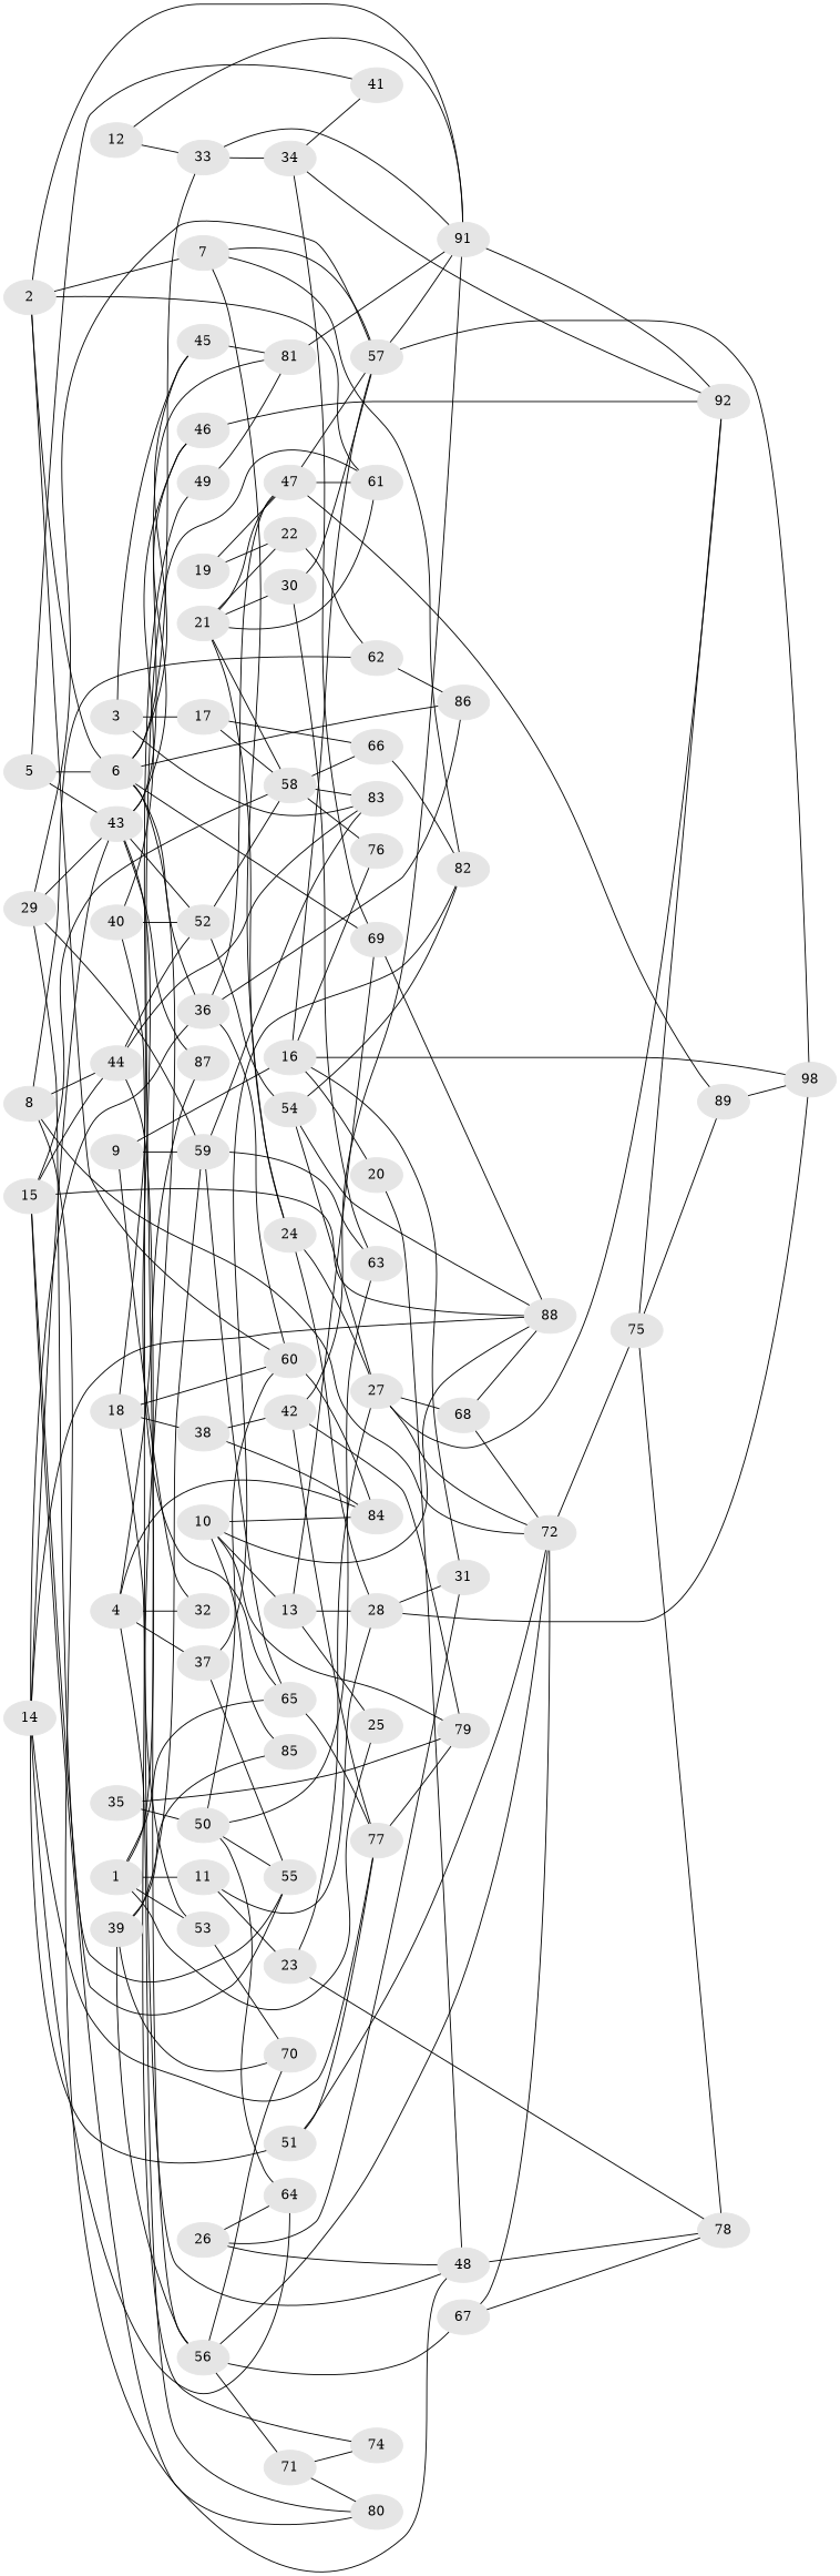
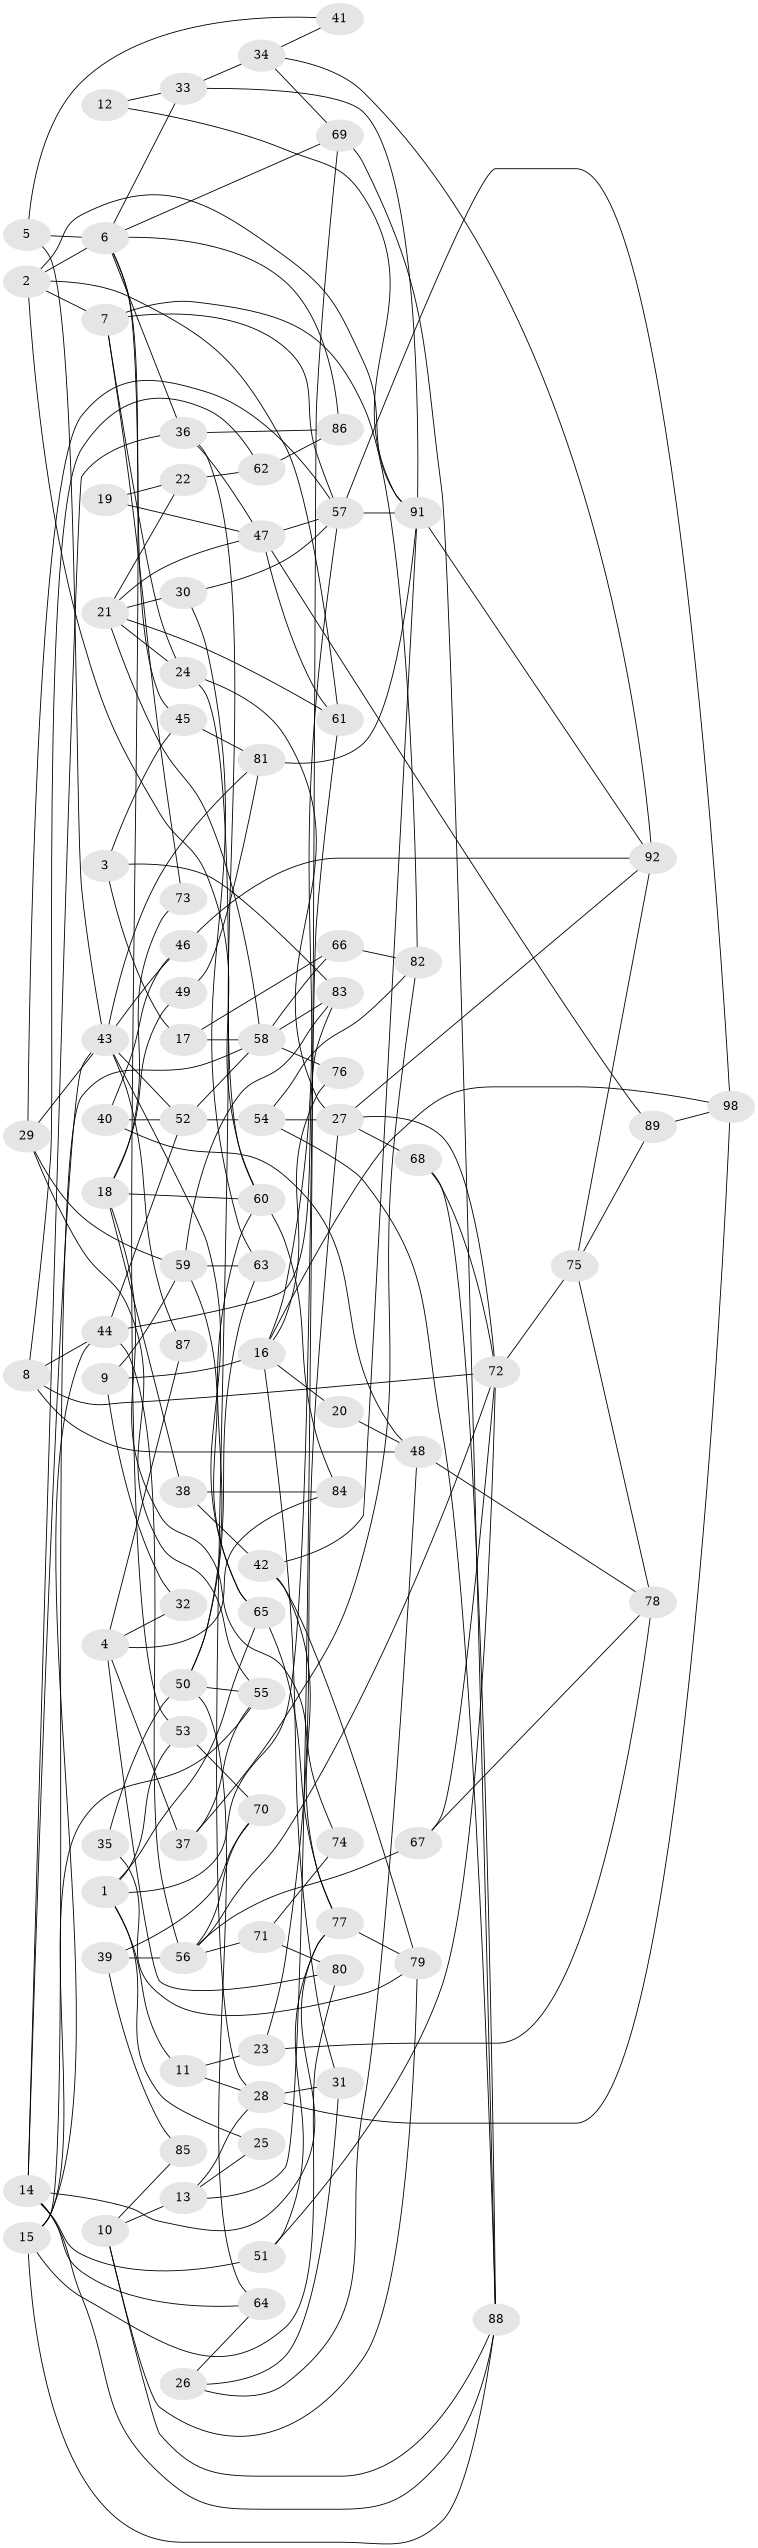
  graph {
    rankdir=LR
    node [color=gray90 style=filled]
    1
    11
    25
    53
    61
    65
    23
    28
    70
    77
    2
    6
    7
    60
    91
    45
    33
    36
    69
    86
    24
    57
+   73
    82
    84
    92
    3
    17
    83
    58
    66
    81
    4
    32
    37
    80
    87
    55
    5
    41
    43
    46
    52
    34
    47
    88
    27
    n48 [label=98]
    8
    44
    48
    62
    72
    56
    78
    75
    9
    16
    59
    76
    20
    31
    63
    10
    13
    79
    85
    68
    12
    14
    51
    64
    15
    18
    38
    49
    74
    42
    19
    22
    89
    21
    30
    26
    29
    35
    50
    39
    67
    71
    40
    54
    1 -- 11
    1 -- 25
    1 -- 53
    1 -- 61
    1 -- 65
    11 -- 23
    11 -- 28
    53 -- 70
    65 -- 77
    23 -- 27
    23 -- 78
    28 -- n48
    28 -- 31
    77 -- 79
    2 -- 61
    2 -- 6
    2 -- 7
    2 -- 60
    2 -- 91
    6 -- 53
    6 -- 45
    6 -- 33
    6 -- 36
    6 -- 69
    6 -- 86
    7 -- 24
    7 -- 57
+   7 -- 73
    7 -- 82
    60 -- 84
    91 -- 92
    45 -- 81
    33 -- 91
    33 -- 34
    36 -- 60
    36 -- 86
    36 -- 47
    69 -- 88
    24 -- 28
    24 -- 27
    57 -- 91
    57 -- n48
    3 -- 45
    3 -- 17
    3 -- 83
    17 -- 58
    17 -- 66
    58 -- 83
    58 -- 66
    58 -- 76
    66 -- 82
    81 -- 91
    4 -- 84
    4 -- 32
    4 -- 37
    4 -- 80
    4 -- 87
    37 -- 82
    37 -- 55
    5 -- 6
    5 -- 41
    5 -- 43
    43 -- 65
    43 -- 81
    43 -- 87
    43 -- 46
    43 -- 52
    46 -- 92
    52 -- 58
    52 -- 54
    34 -- 69
    34 -- 92
    34 -- 41
    47 -- 61
    47 -- 57
    47 -- 89
    27 -- 92
    27 -- 72
    27 -- 68
    8 -- 44
    8 -- 48
    8 -- 62
    8 -- 72
    44 -- 83
    44 -- 52
    44 -- 56
    48 -- 78
    62 -- 86
    72 -- 75
    56 -- 70
    56 -- 72
    56 -- 67
    56 -- 71
    75 -- 92
    75 -- 78
    75 -- 89
    9 -- 32
    9 -- 16
    9 -- 59
    16 -- 57
    16 -- n48
    16 -- 76
    16 -- 20
    16 -- 31
    59 -- 65
    59 -- 83
    59 -- 63
    20 -- 48
-   10 -- 84
    10 -- 88
    10 -- 13
    10 -- 79
    10 -- 85
    13 -- 25
    13 -- 28
    13 -- 69
    68 -- 88
    68 -- 72
    12 -- 91
    12 -- 33
    14 -- 77
    14 -- 36
    14 -- 43
    14 -- 88
    14 -- 51
    14 -- 64
    51 -- 77
    51 -- 72
    15 -- 58
    15 -- 80
    15 -- 55
    15 -- 88
    15 -- 44
    18 -- 60
+   18 -- 73
    18 -- 38
    18 -- 49
    18 -- 74
    38 -- 84
    38 -- 42
    49 -- 81
    42 -- 77
    42 -- 91
    42 -- 79
    19 -- 47
    19 -- 22
    22 -- 62
    89 -- n48
    21 -- 61
    21 -- 24
    21 -- 58
    21 -- 47
    21 -- 22
    21 -- 30
    30 -- 57
    30 -- 63
    26 -- 48
    26 -- 31
    26 -- 64
    29 -- 57
    29 -- 55
    29 -- 43
    29 -- 59
    35 -- 79
    35 -- 50
    50 -- 60
    50 -- 55
    50 -- 63
    50 -- 64
    39 -- 70
    39 -- 56
-   39 -- 59
    39 -- 85
    67 -- 72
    67 -- 78
    71 -- 80
    71 -- 74
    40 -- 46
    40 -- 52
    40 -- 48
    54 -- 82
    54 -- 88
    54 -- 27
  }
